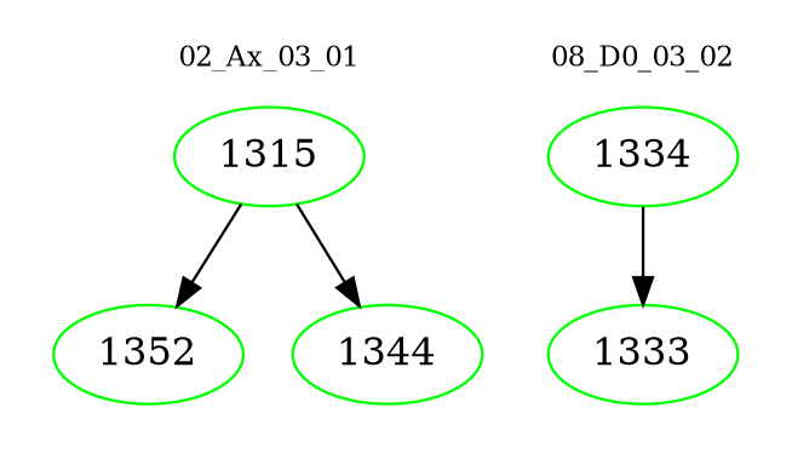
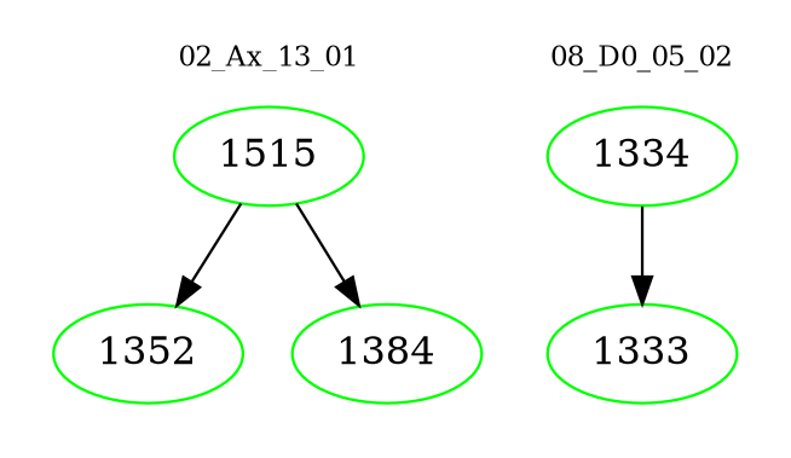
  digraph {
    node [color=green]
    edge [color=black]
    n1 [label=1352]
-   n2 [label=1315]
-   n3 [label=1344]
+   n2 [label=1515]
+   n3 [label=1384]
    n4 [label=1334]
    n5 [label=1333]
    subgraph cluster_1 {
      color=white
      fontsize=10
-     label="02_Ax_03_01"
+     label="02_Ax_13_01"
      n1
      n2
      n3
    }
    subgraph cluster_2 {
      color=white
      fontsize=10
-     label="08_D0_03_02"
+     label="08_D0_05_02"
      n4
      n5
    }
    n2 -> n1
    n2 -> n3
    n4 -> n5
  }
